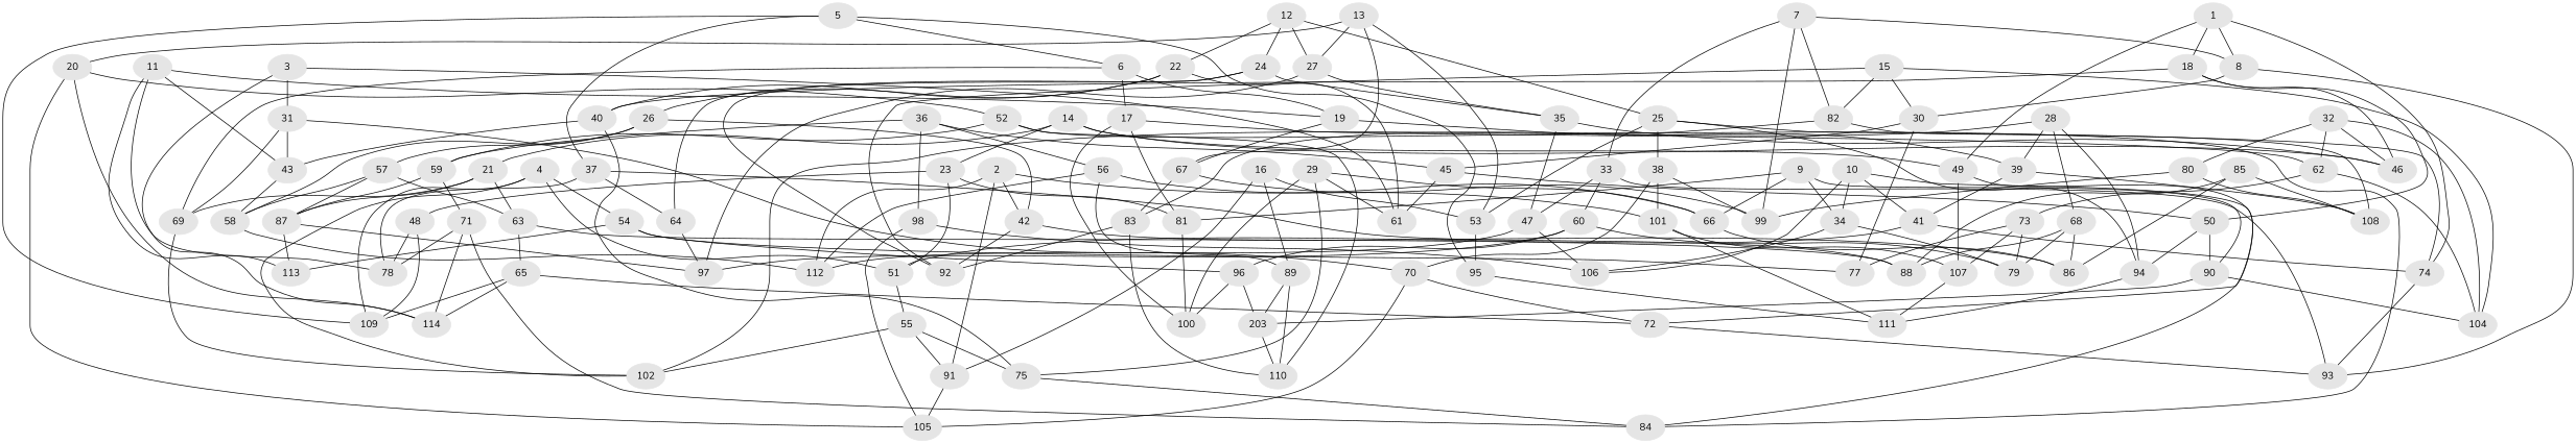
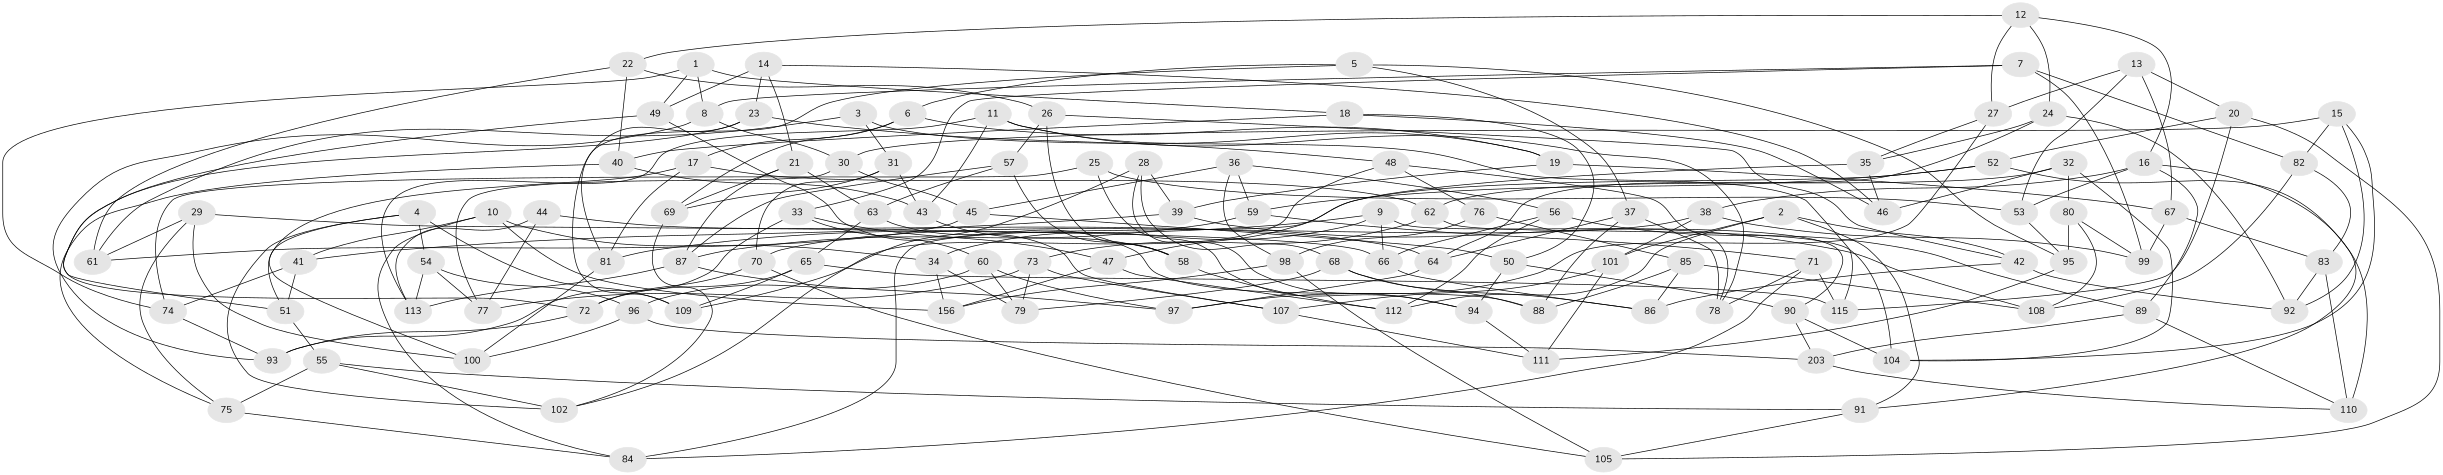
  graph {
    fontname=Nunito
    node [color=gray90 fontname=Nunito style=filled]
    edge [fontname=Nunito]
    1
    8
    18
    49
    74
    30
    93
    46
    40
    50
    72
    107
    2
    42
    91
    101
    112
    92
    86
    105
    111
    3
    31
    61
-   114
+   114 [label=115]
    69
    43
    70
+   76
    98
    85
    4
    51
    54
    102
    109
    55
    113
    77
    96
    5
    6
    37
    95
    17
    19
    78
    64
    88
    81
    62
    100
    67
    39
    7
    33
    82
    99
    47
    60
    108
    83
    45
    9
    34
    66
    90
-   106
+   106 [label=156]
    79
    104
    n71 [label=203]
    10
    41
    84
    11
    58
    12
    22
    24
    25
    27
    26
    35
    53
    94
    97
    13
    20
    52
    14
    21
    23
    63
    87
    48
    15
    16
    38
    89
    110
    73
    75
    59
    65
    57
    28
    68
    29
    32
    80
    36
    56
    71
+   44
    1 -- 8
    1 -- 18
    1 -- 49
    1 -- 74
    8 -- 30
    8 -- 93
    18 -- 46
    18 -- 40
    18 -- 50
    49 -- 72
    49 -- 107
    74 -- 93
    30 -- 77
    30 -- 45
    40 -- 43
    40 -- 75
    50 -- 90
    50 -- 94
    72 -- 93
    107 -- 111
    2 -- 42
    2 -- 91
    2 -- 101
    2 -- 112
    42 -- 92
    42 -- 86
    91 -- 105
    101 -- 107
    101 -- 111
    3 -- 31
    3 -- 61
    3 -- 114
    31 -- 69
    31 -- 43
    31 -- 70
    69 -- 102
    43 -- 58
    70 -- 72
    70 -- 105
+   76 -- 98
+   76 -- 85
    98 -- 105
    98 -- 106
    85 -- 86
    85 -- 88
    85 -- 108
    4 -- 51
    4 -- 54
    4 -- 102
    4 -- 109
    51 -- 55
    54 -- 113
    54 -- 77
    54 -- 96
    55 -- 91
    55 -- 102
    55 -- 75
    96 -- 100
    96 -- n71
    5 -- 109
    5 -- 6
    5 -- 37
    5 -- 95
    6 -- 69
    6 -- 17
    6 -- 19
    37 -- 78
    37 -- 64
    37 -- 88
    95 -- 111
    17 -- 81
    17 -- 62
    17 -- 100
    19 -- 67
    19 -- 39
    64 -- 97
    81 -- 100
    62 -- 104
    62 -- 73
    67 -- 99
    67 -- 83
    39 -- 108
    39 -- 41
    7 -- 8
    7 -- 33
    7 -- 82
    7 -- 99
    33 -- 93
    33 -- 47
    33 -- 60
    82 -- 108
    82 -- 83
    47 -- 112
    47 -- 106
    60 -- 96
    60 -- 79
    60 -- 97
    83 -- 92
    83 -- 110
    45 -- 50
    45 -- 61
    9 -- 81
    9 -- 34
    9 -- 66
    9 -- 90
    34 -- 106
    34 -- 79
    66 -- 86
    90 -- 104
    90 -- n71
    n71 -- 110
    10 -- 34
    10 -- 106
    10 -- 41
    10 -- 84
    41 -- 74
    41 -- 51
    11 -- 43
    11 -- 113
    11 -- 19
    11 -- 78
    58 -- 112
    12 -- 22
    12 -- 24
-   12 -- 25
+   12 -- 16
    12 -- 27
    22 -- 40
    22 -- 61
    22 -- 26
    24 -- 92
    24 -- 64
    24 -- 35
    25 -- 74
    25 -- 53
    25 -- 94
    27 -- 35
    27 -- 97
    26 -- 42
    26 -- 58
    26 -- 57
    35 -- 46
    35 -- 47
    53 -- 95
    94 -- 111
    13 -- 67
    13 -- 27
    13 -- 53
    13 -- 20
    20 -- 105
    20 -- 114
    20 -- 52
    52 -- 84
    52 -- 110
    52 -- 59
    14 -- 49
    14 -- 46
    14 -- 21
    14 -- 23
    21 -- 69
    21 -- 63
    21 -- 87
    23 -- 51
    23 -- 81
    23 -- 48
    63 -- 88
    63 -- 65
    87 -- 113
    87 -- 97
+   48 -- 76
    48 -- 109
    48 -- 78
    15 -- 30
    15 -- 92
    15 -- 82
    15 -- 104
    16 -- 91
    16 -- 53
-   25 -- 38
+   16 -- 38
    16 -- 89
    38 -- 101
    38 -- 70
    38 -- 99
    89 -- n71
    89 -- 110
    73 -- 107
    73 -- 77
    73 -- 79
    75 -- 84
    59 -- 87
    59 -- 71
    65 -- 72
    65 -- 114
    65 -- 109
    57 -- 58
    57 -- 63
    57 -- 87
    28 -- 102
    28 -- 39
    28 -- 94
    28 -- 68
    68 -- 86
    68 -- 88
    68 -- 79
    29 -- 61
    29 -- 100
    29 -- 66
    29 -- 75
    32 -- 46
    32 -- 62
    32 -- 104
    32 -- 80
+   80 -- 95
    80 -- 99
    80 -- 108
    36 -- 98
    36 -- 45
    36 -- 59
    36 -- 56
    56 -- 112
    56 -- 66
    56 -- 89
    71 -- 114
    71 -- 78
    71 -- 84
+   44 -- 113
+   44 -- 77
+   44 -- 64
  }
